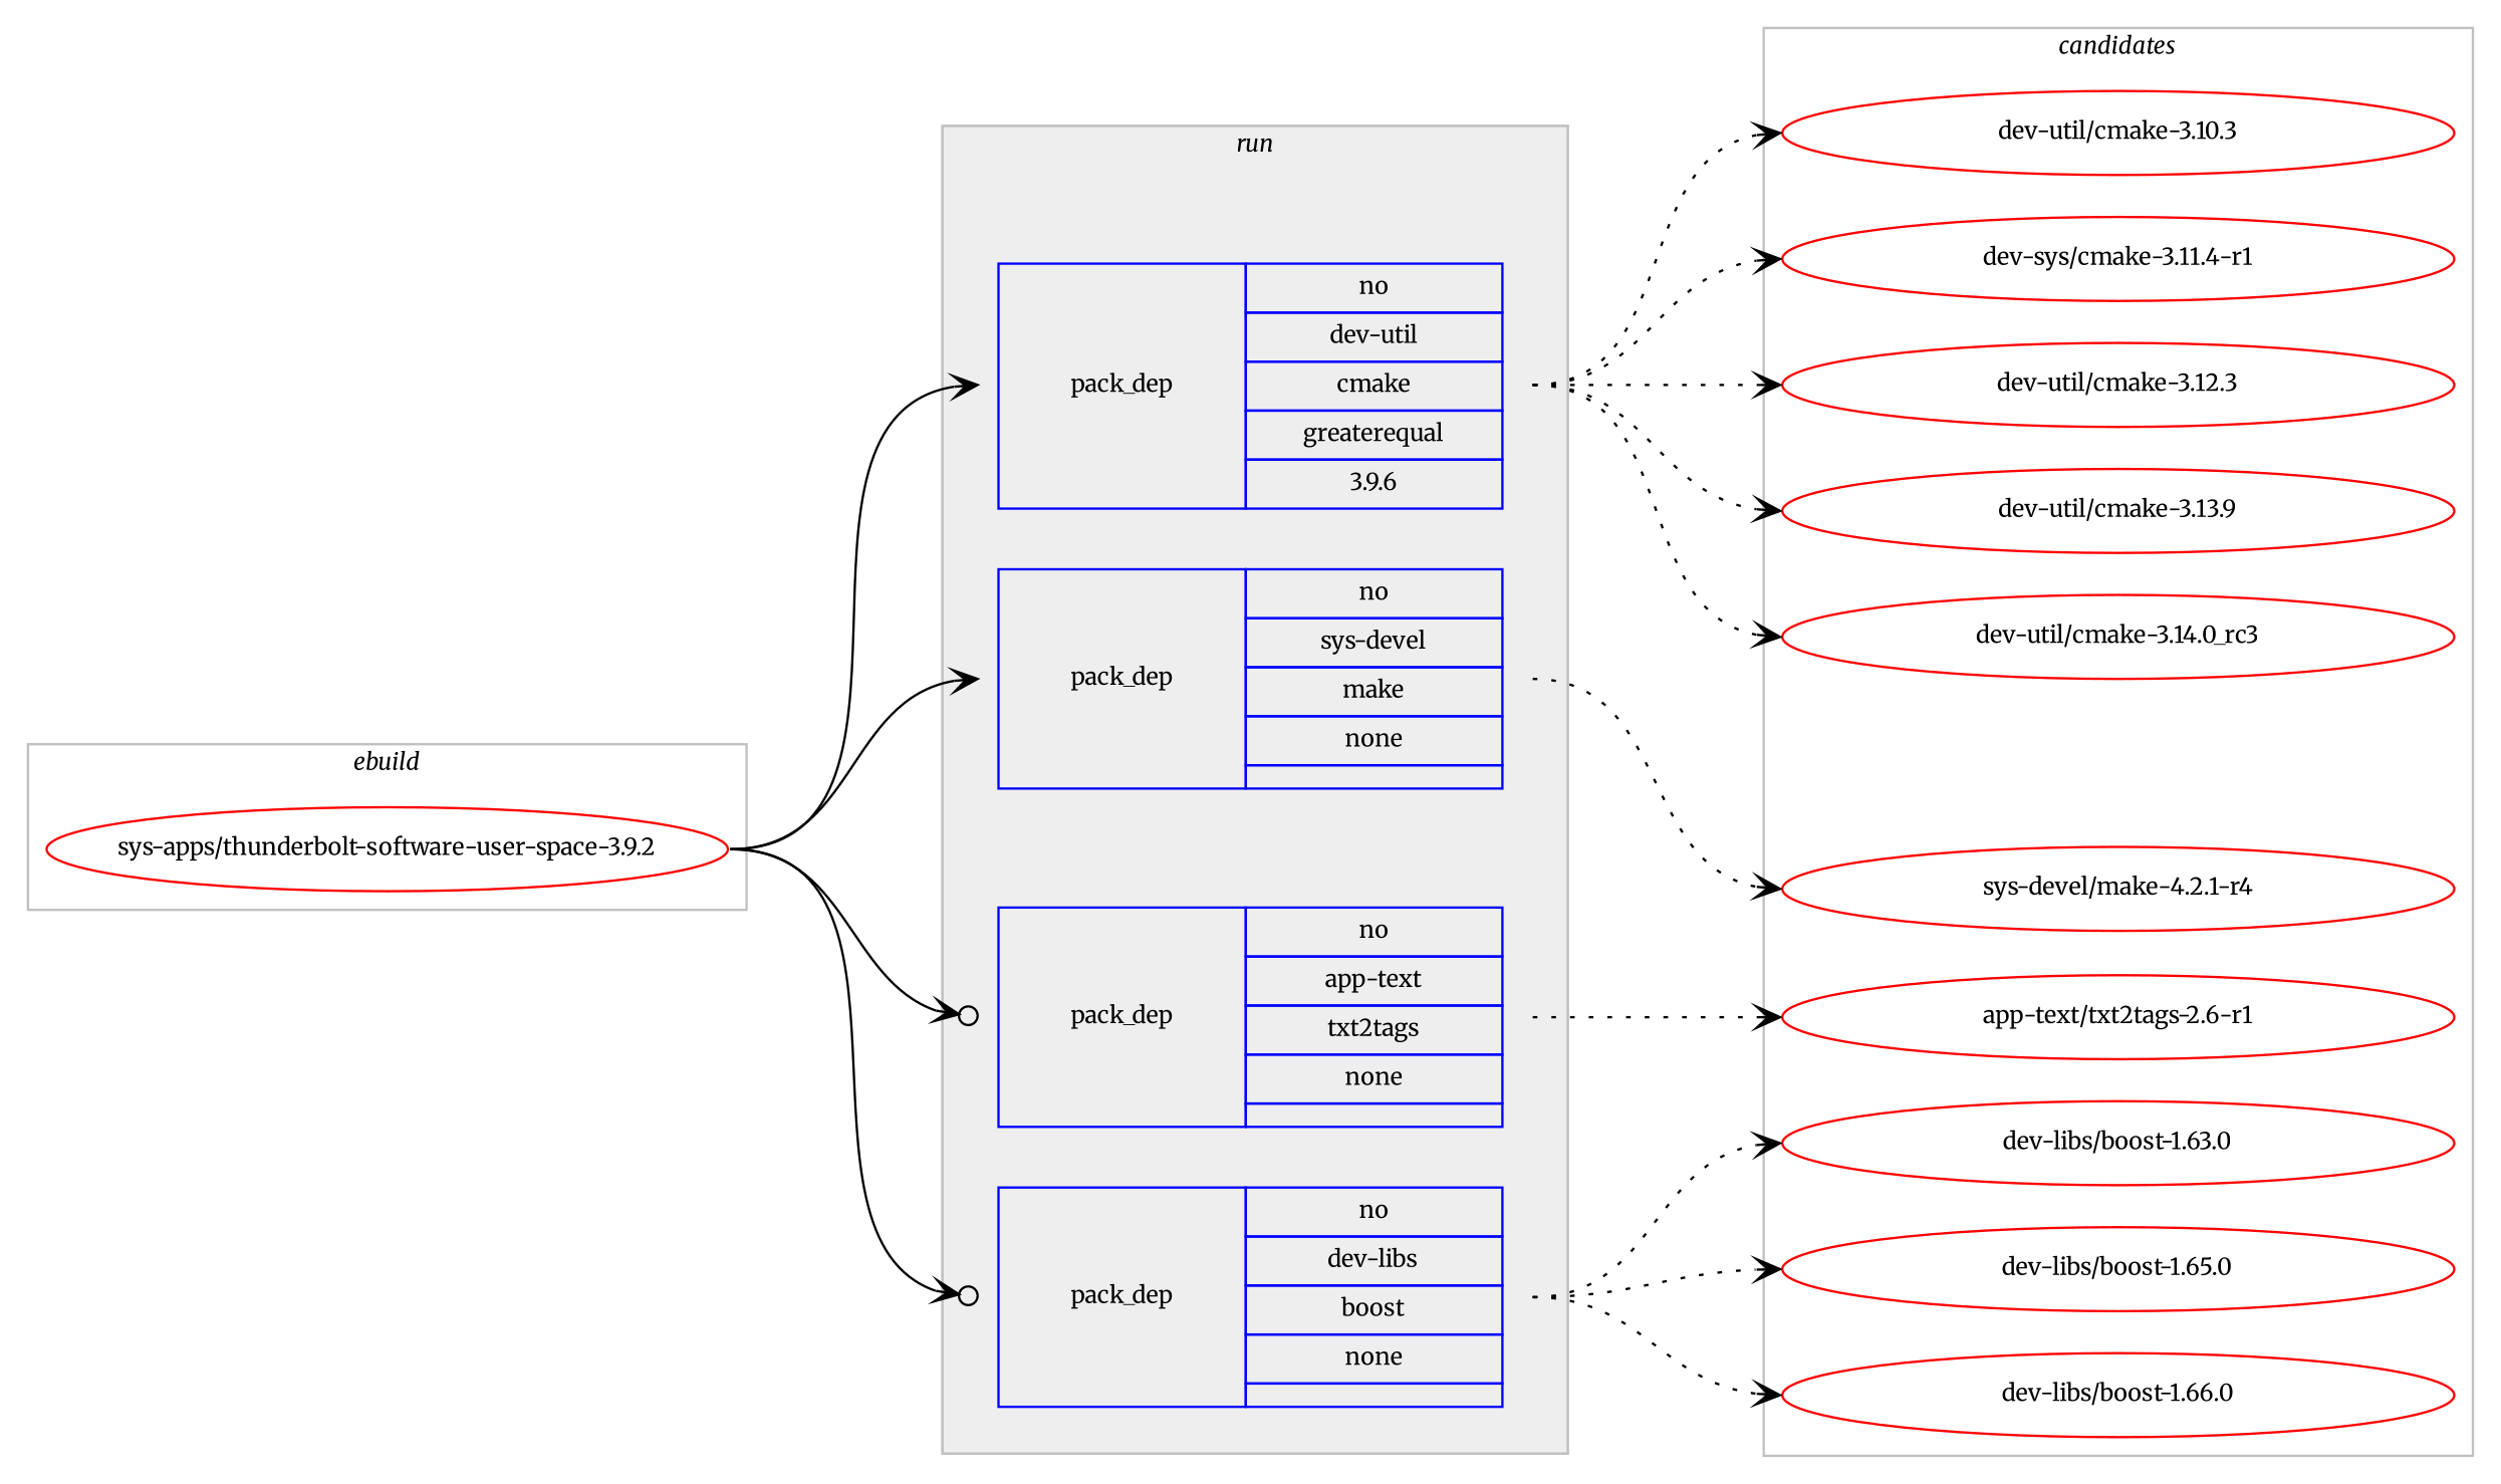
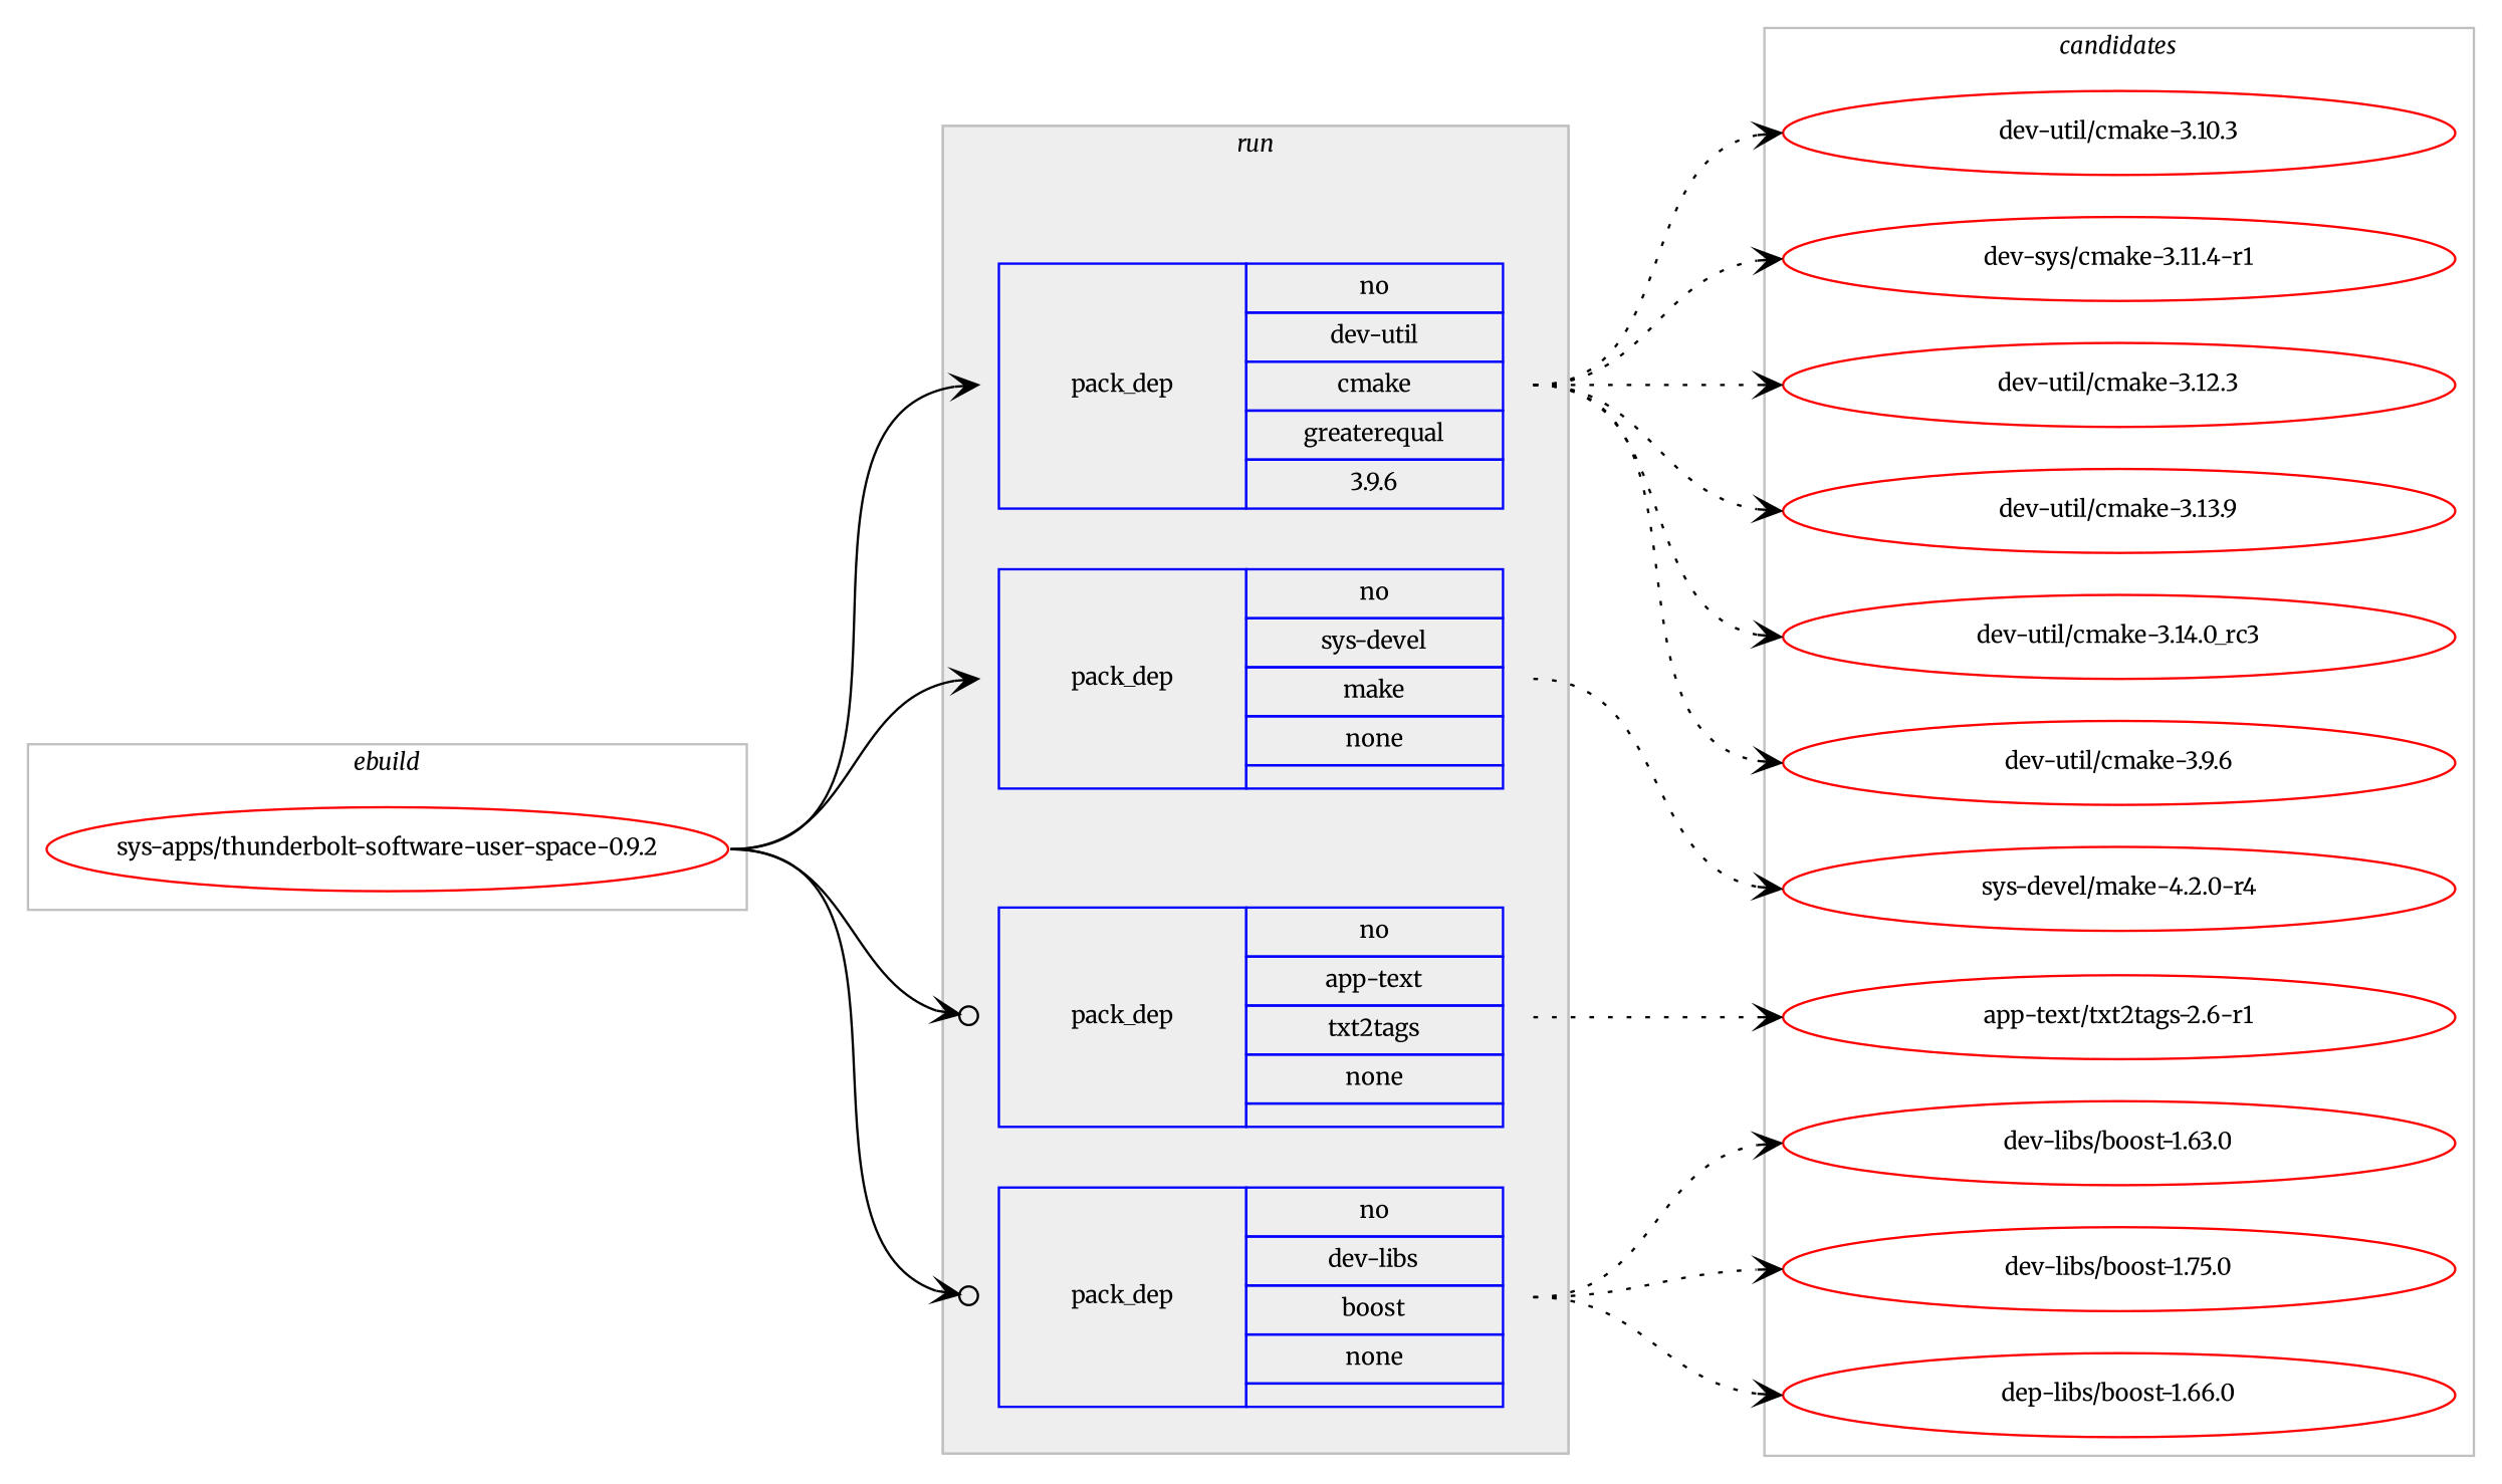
  digraph {
    compound=true
    concentrate=true
    fontname=Merriweather
    fontsize=10
    newrank=true
    rankdir=LR
    ranksep=1.5
    node [color=red fontname=Merriweather fontsize=10]
    edge [arrowhead=vee fontname=Merriweather headport=w style=dotted tailport=e weight=100]
-   n1 [label="sys-apps/thunderbolt-software-user-space-3.9.2" width=4]
+   n1 [label="sys-apps/thunderbolt-software-user-space-0.9.2" width=4]
    n2 [color=blue label=<<TABLE BORDER="0" CELLBORDER="1" CELLSPACING="0" CELLPADDING="4" WIDTH="220"><TR><TD ROWSPAN="6" CELLPADDING="30">pack_dep</TD></TR><TR><TD WIDTH="110">no</TD></TR><TR><TD>dev-util</TD></TR><TR><TD>cmake</TD></TR><TR><TD>greaterequal</TD></TR><TR><TD>3.9.6</TD></TR></TABLE>> shape=none]
    n3 [color=blue label=<<TABLE BORDER="0" CELLBORDER="1" CELLSPACING="0" CELLPADDING="4" WIDTH="220"><TR><TD ROWSPAN="6" CELLPADDING="30">pack_dep</TD></TR><TR><TD WIDTH="110">no</TD></TR><TR><TD>sys-devel</TD></TR><TR><TD>make</TD></TR><TR><TD>none</TD></TR><TR><TD></TD></TR></TABLE>> shape=none]
    n4 [color=blue label=<<TABLE BORDER="0" CELLBORDER="1" CELLSPACING="0" CELLPADDING="4" WIDTH="220"><TR><TD ROWSPAN="6" CELLPADDING="30">pack_dep</TD></TR><TR><TD WIDTH="110">no</TD></TR><TR><TD>app-text</TD></TR><TR><TD>txt2tags</TD></TR><TR><TD>none</TD></TR><TR><TD></TD></TR></TABLE>> shape=none]
    n5 [color=blue label=<<TABLE BORDER="0" CELLBORDER="1" CELLSPACING="0" CELLPADDING="4" WIDTH="220"><TR><TD ROWSPAN="6" CELLPADDING="30">pack_dep</TD></TR><TR><TD WIDTH="110">no</TD></TR><TR><TD>dev-libs</TD></TR><TR><TD>boost</TD></TR><TR><TD>none</TD></TR><TR><TD></TD></TR></TABLE>> shape=none]
    n6 [label="dev-util/cmake-3.10.3" width=4]
    n7 [label="dev-sys/cmake-3.11.4-r1" width=4]
    n8 [label="dev-util/cmake-3.12.3" width=4]
    n9 [label="dev-util/cmake-3.13.9" width=4]
    n10 [label="dev-util/cmake-3.14.0_rc3" width=4]
-   n12 [label="sys-devel/make-4.2.1-r4" width=4]
+   n11 [label="dev-util/cmake-3.9.6" width=4]
+   n12 [label="sys-devel/make-4.2.0-r4" width=4]
    n13 [label="app-text/txt2tags-2.6-r1" width=4]
    n14 [label="dev-libs/boost-1.63.0" width=4]
-   n15 [label="dev-libs/boost-1.65.0" width=4]
-   n16 [label="dev-libs/boost-1.66.0" width=4]
+   n15 [label="dev-libs/boost-1.75.0" width=4]
+   n16 [label="dep-libs/boost-1.66.0" width=4]
    subgraph cluster_1 {
      color=gray
      label=<<i>ebuild</i>>
      rank=same
      n1
    }
    subgraph cluster_2 {
      color=gray
      label=<<i>dependencies</i>>
      subgraph cluster_3 {
        color=gray
        fillcolor="#eeeeee"
        label=<<i>compile</i>>
        style=filled
        subgraph sub_4 {
          color=gray
          fillcolor="#eeeeee"
          label=<<i>compile</i>>
          style=filled
          n2
        }
        subgraph sub_5 {
          color=gray
          fillcolor="#eeeeee"
          label=<<i>compile</i>>
          style=filled
          n3
        }
      }
      subgraph cluster_6 {
        color=gray
        fillcolor="#eeeeee"
        label=<<i>compile and run</i>>
        style=filled
        subgraph sub_7 {
          color=gray
          fillcolor="#eeeeee"
          label=<<i>compile and run</i>>
          style=filled
          n4
        }
        subgraph sub_8 {
          color=gray
          fillcolor="#eeeeee"
          label=<<i>compile and run</i>>
          style=filled
          n5
        }
      }
      subgraph cluster_9 {
        color=gray
        fillcolor="#eeeeee"
        label=<<i>run</i>>
        style=filled
      }
    }
    subgraph cluster_10 {
      color=gray
      label=<<i>candidates</i>>
      rank=same
      subgraph sub_11 {
        color=black
        label=<<i>candidates</i>>
        nodesep=1
        rank=same
        n6
        n7
        n8
        n9
        n10
+       n11
      }
      subgraph sub_12 {
        color=black
        label=<<i>candidates</i>>
        nodesep=1
        rank=same
        n12
      }
      subgraph sub_13 {
        color=black
        label=<<i>candidates</i>>
        nodesep=1
        rank=same
        n13
      }
      subgraph sub_14 {
        color=black
        label=<<i>candidates</i>>
        nodesep=1
        rank=same
        n14
        n15
        n16
      }
    }
    n1 -> n2 [style=solid weight=20]
    n1 -> n3 [style=solid weight=20]
    n1 -> n4 [arrowhead=odotvee style=solid weight=20]
    n1 -> n5 [arrowhead=odotvee style=solid weight=20]
    n2 -> n6
    n2 -> n7
    n2 -> n8
    n2 -> n9
    n2 -> n10
+   n2 -> n11
    n3 -> n12
    n4 -> n13
    n5 -> n14
    n5 -> n15
    n5 -> n16
  }
